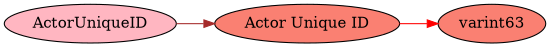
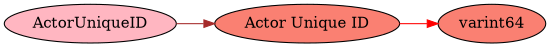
  digraph {
    rankdir=LR
    node [style=filled fillcolor=salmon]
-   n1 [label=varint63]
+   n1 [label=varint64]
    n2 [label=ActorUniqueID fillcolor=lightpink]
    n3 [label="Actor Unique ID"]
    subgraph sub_1 {
      rank=max
      n1
    }
    n2 -> n3 [color=brown]
    n3 -> n1 [color=red]
  }
